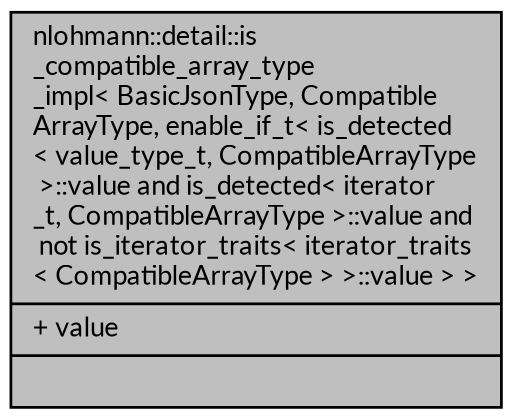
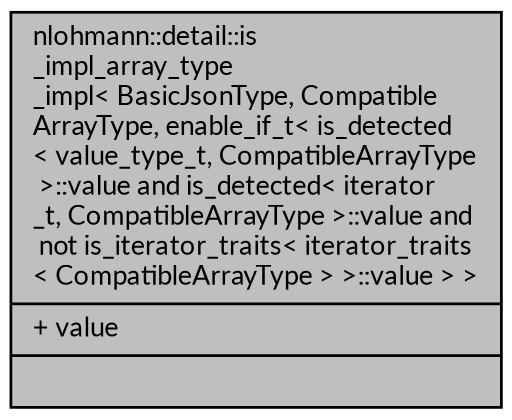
  digraph {
    fontname=Lato
-   n1 [color=black fillcolor=grey75 fontcolor=black fontname=Lato fontsize=10 height=0.2 label="{nlohmann::detail::is\l_compatible_array_type\l_impl\< BasicJsonType, Compatible\lArrayType, enable_if_t\< is_detected\l\< value_type_t, CompatibleArrayType\l \>::value and is_detected\< iterator\l_t, CompatibleArrayType \>::value and\l not is_iterator_traits\< iterator_traits\l\< CompatibleArrayType \> \>::value \> \>\n|+ value\l|}" shape=record style=filled width=0.4]
+   n1 [color=black fillcolor=grey75 fontcolor=black fontname=Lato fontsize=10 height=0.2 label="{nlohmann::detail::is\l_impl_array_type\l_impl\< BasicJsonType, Compatible\lArrayType, enable_if_t\< is_detected\l\< value_type_t, CompatibleArrayType\l \>::value and is_detected\< iterator\l_t, CompatibleArrayType \>::value and\l not is_iterator_traits\< iterator_traits\l\< CompatibleArrayType \> \>::value \> \>\n|+ value\l|}" shape=record style=filled width=0.4]
  }
